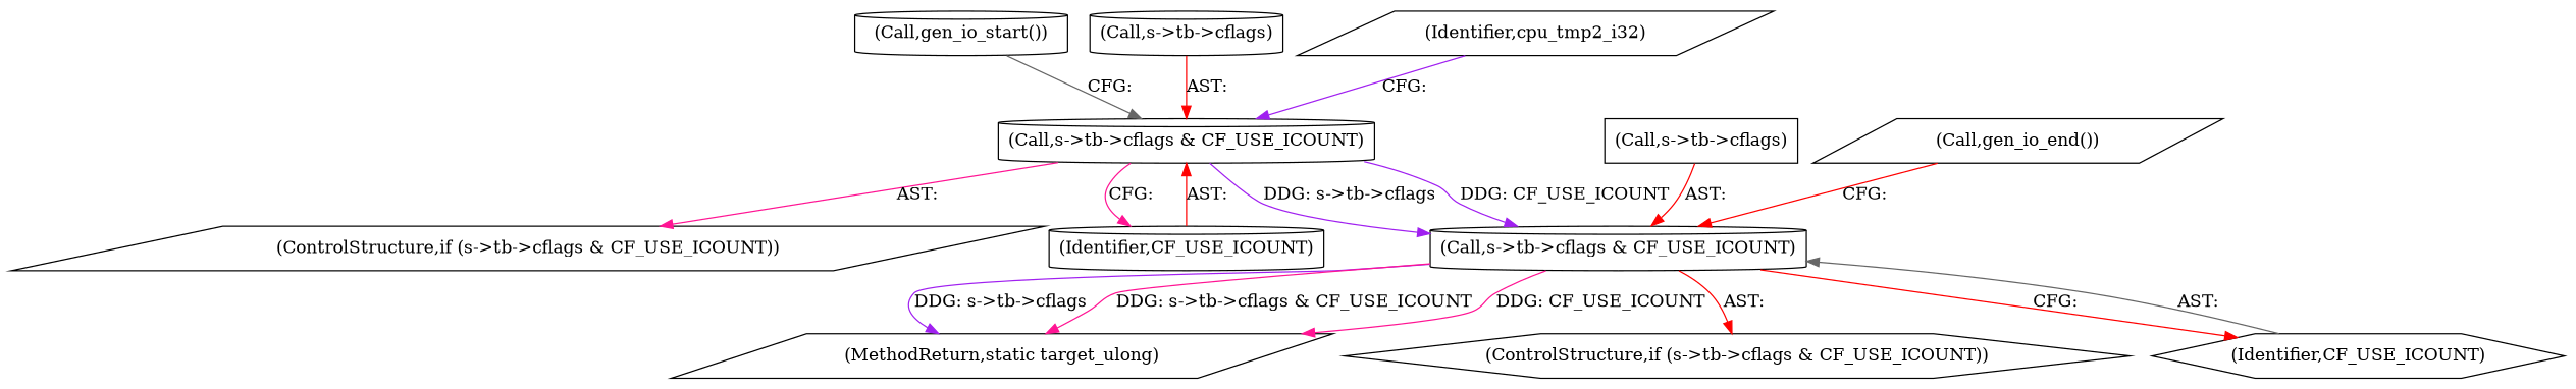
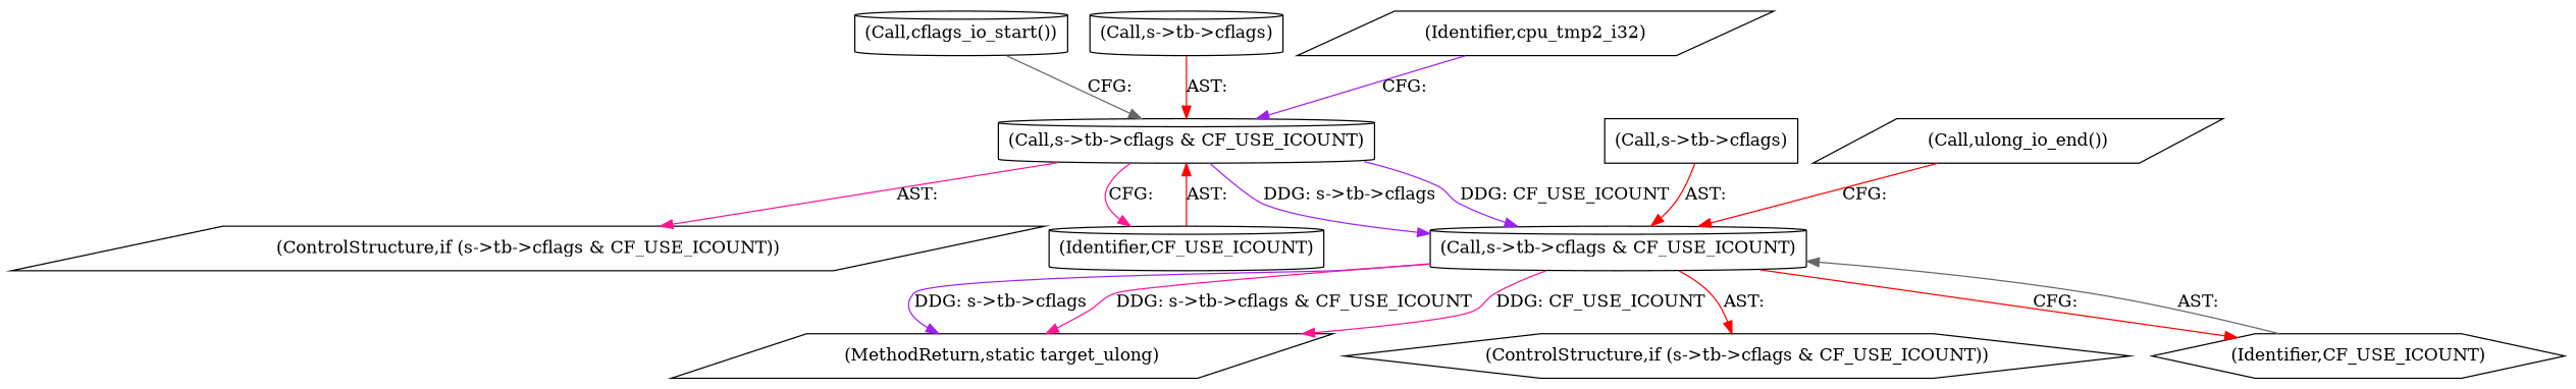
  digraph {
    node [shape=cylinder]
    edge [color=red]
    n1 [label="(Call,s->tb->cflags & CF_USE_ICOUNT)"]
    n2 [label="(MethodReturn,static target_ulong)" shape=parallelogram]
    n3 [label="(ControlStructure,if (s->tb->cflags & CF_USE_ICOUNT))" shape=hexagon]
    n4 [label="(Identifier,CF_USE_ICOUNT)" shape=hexagon]
    n5 [label="(Call,s->tb->cflags & CF_USE_ICOUNT)"]
    n6 [label="(ControlStructure,if (s->tb->cflags & CF_USE_ICOUNT))" shape=parallelogram]
    n7 [label="(Identifier,CF_USE_ICOUNT)"]
-   n8 [label="(Call,gen_io_start())"]
+   n8 [label="(Call,cflags_io_start())"]
    n9 [label="(Call,s->tb->cflags)"]
    n10 [label="(Call,s->tb->cflags)" shape=box]
    n11 [label="(Identifier,cpu_tmp2_i32)" shape=parallelogram]
-   n12 [label="(Call,gen_io_end())" shape=parallelogram]
+   n12 [label="(Call,ulong_io_end())" shape=parallelogram]
    n1 -> n2 [color=purple label="DDG: s->tb->cflags"]
    n1 -> n2 [color=deeppink label="DDG: s->tb->cflags & CF_USE_ICOUNT"]
    n1 -> n2 [color=deeppink label="DDG: CF_USE_ICOUNT"]
    n1 -> n3 [label="AST: "]
    n1 -> n4 [label="CFG: "]
    n4 -> n1 [color=gray40 label="AST: "]
    n5 -> n1 [color=purple label="DDG: s->tb->cflags"]
    n5 -> n1 [color=purple label="DDG: CF_USE_ICOUNT"]
    n5 -> n6 [color=deeppink label="AST: "]
    n5 -> n7 [color=deeppink label="CFG: "]
    n7 -> n5 [label="AST: "]
    n8 -> n5 [color=gray40 label="CFG: "]
    n9 -> n5 [label="AST: "]
    n10 -> n1 [label="AST: "]
    n11 -> n5 [color=purple label="CFG: "]
    n12 -> n1 [label="CFG: "]
  }
